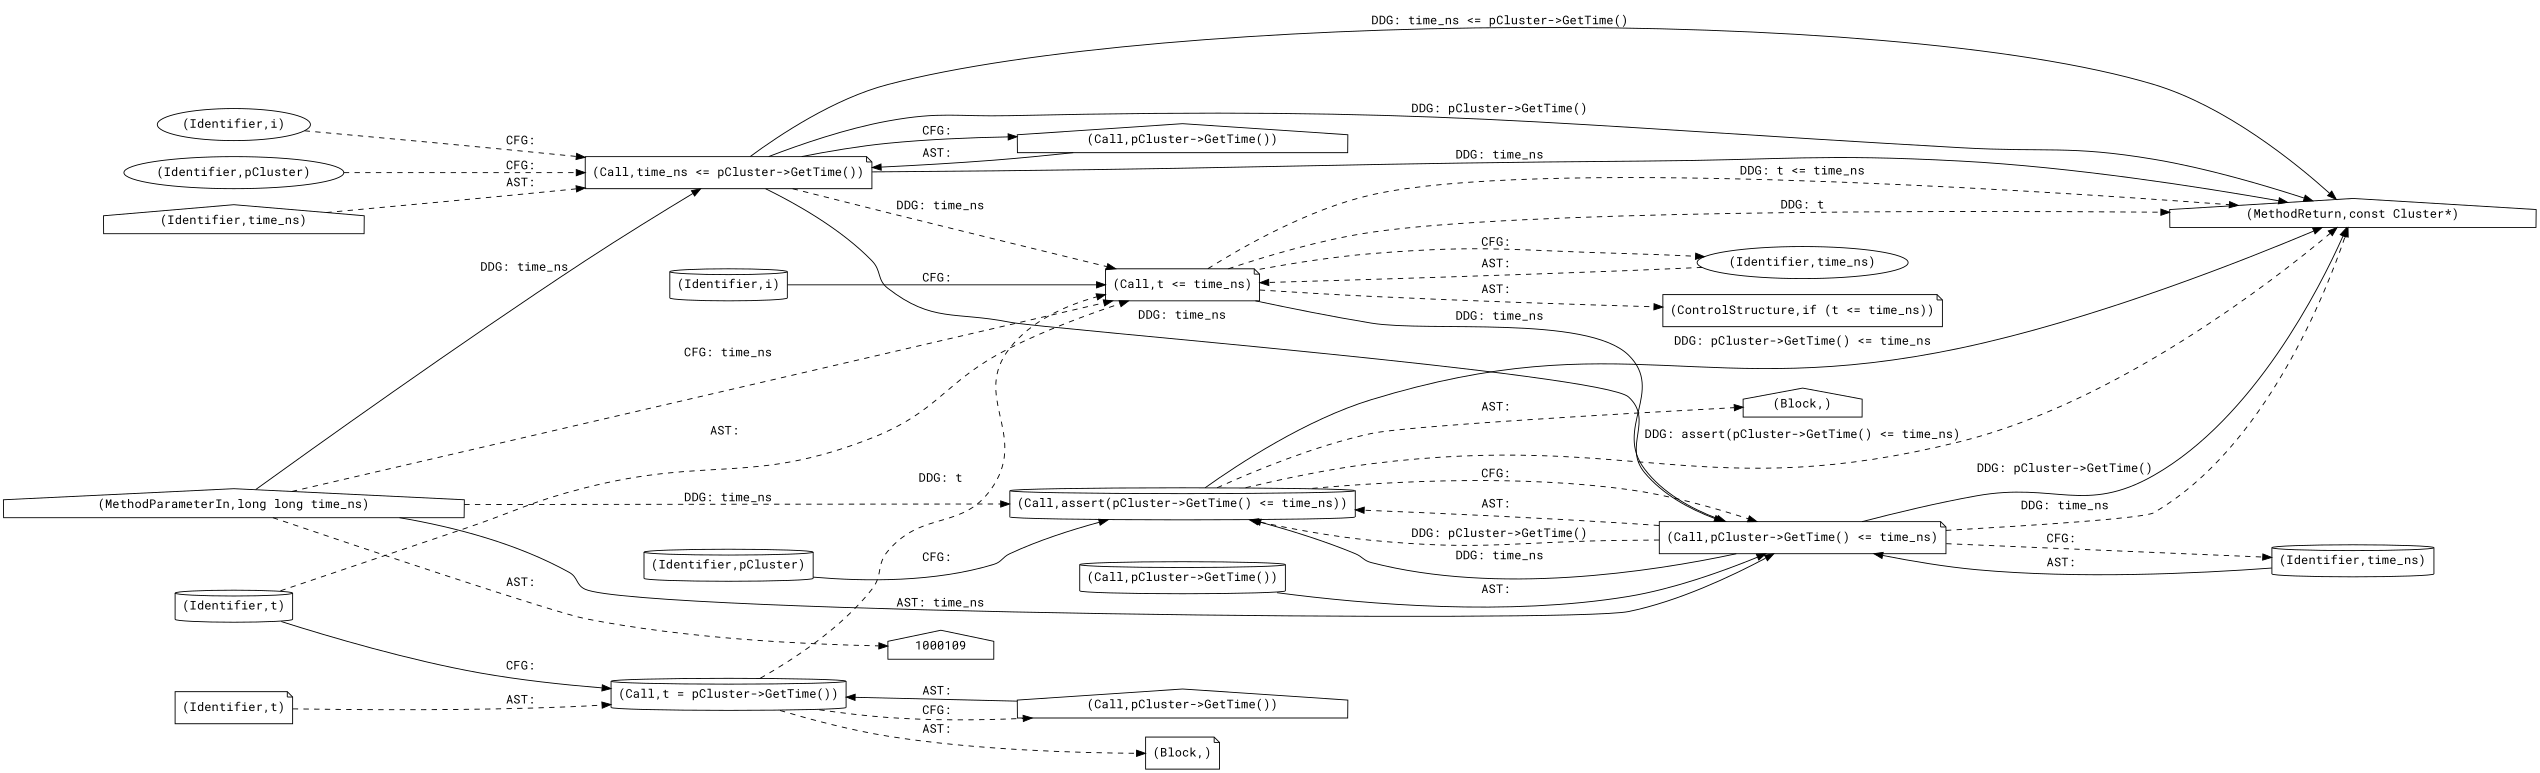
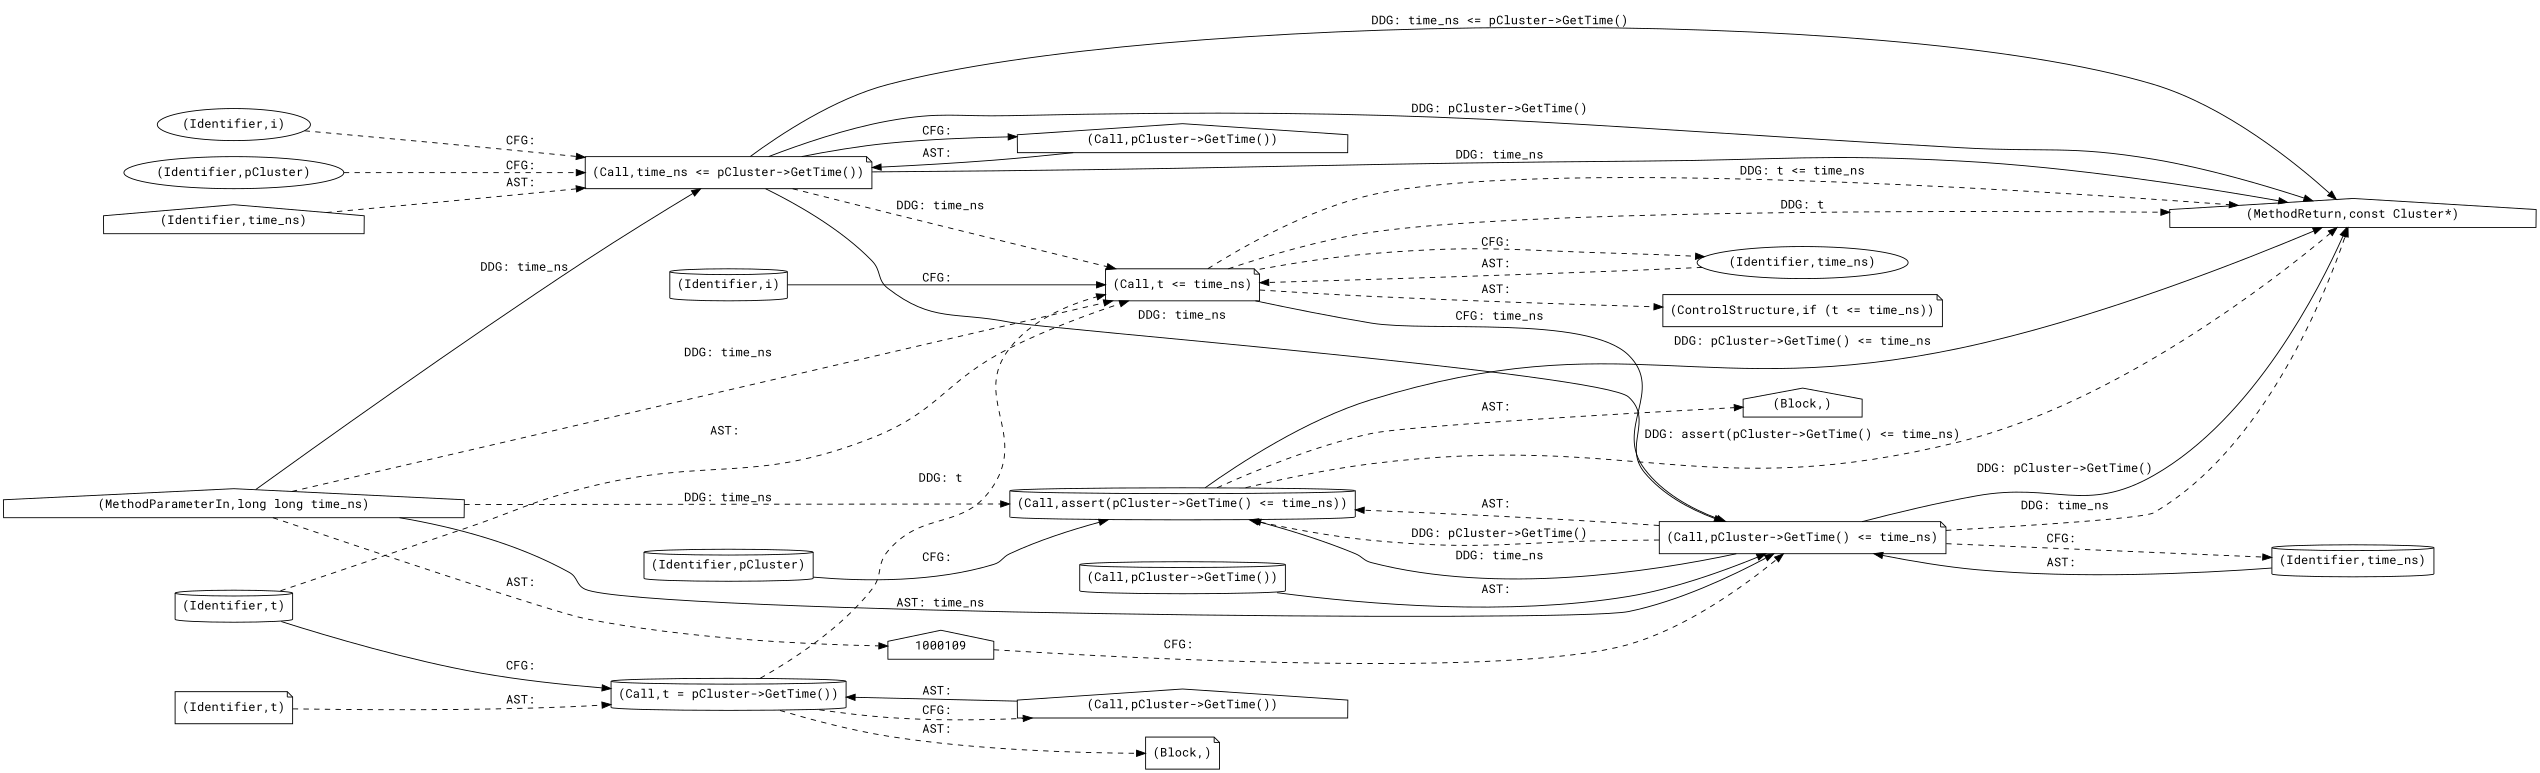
  digraph {
    fontname="Roboto Mono"
    rankdir=LR
    node [fontname="Roboto Mono" shape=cylinder]
    edge [fontname="Roboto Mono" style=dashed]
    n1 [label="(Call,assert(pCluster->GetTime() <= time_ns))"]
    n2 [label="(Call,pCluster->GetTime() <= time_ns)" shape=note]
    n3 [label="(MethodReturn,const Cluster*)" shape=house]
    n4 [label="(Block,)" shape=house]
    n5 [label="(Identifier,time_ns)"]
    n6 [label="(Call,time_ns <= pCluster->GetTime())" shape=note]
    n7 [label="(Call,t <= time_ns)" shape=note]
    n8 [label="(Call,pCluster->GetTime())" shape=house]
    n9 [label="(ControlStructure,if (t <= time_ns))" shape=note]
    n10 [label="(Identifier,time_ns)" shape=ellipse]
    n11 [label="(MethodParameterIn,long long time_ns)" shape=house]
    n12 [label=1000109 shape=house]
    n13 [label="(Call,t = pCluster->GetTime())"]
    n14 [label="(Call,pCluster->GetTime())" shape=house]
    n15 [label="(Block,)" shape=note]
    n16 [label="(Identifier,time_ns)" shape=house]
    n17 [label="(Identifier,t)"]
    n18 [label="(Identifier,i)" shape=ellipse]
    n19 [label="(Identifier,i)"]
    n20 [label="(Identifier,pCluster)" shape=ellipse]
    n21 [label="(Call,pCluster->GetTime())"]
    n22 [label="(Identifier,t)" shape=note]
    n23 [label="(Identifier,pCluster)"]
-   n1 -> n2 [label="CFG: "]
+   n12 -> n2 [label="CFG: "]
    n1 -> n3 [label="DDG: pCluster->GetTime() <= time_ns" style=solid]
    n1 -> n3 [label="DDG: assert(pCluster->GetTime() <= time_ns)"]
    n1 -> n4 [label="AST: "]
    n2 -> n1 [label="AST: "]
    n2 -> n1 [label="DDG: pCluster->GetTime()"]
    n2 -> n1 [label="DDG: time_ns" style=solid]
    n2 -> n3 [label="DDG: pCluster->GetTime()" style=solid]
    n2 -> n3 [label="DDG: time_ns"]
    n2 -> n5 [label="CFG: "]
    n5 -> n2 [label="AST: " style=solid]
    n6 -> n2 [label="DDG: time_ns" style=solid]
    n6 -> n3 [label="DDG: time_ns" style=solid]
    n6 -> n3 [label="DDG: time_ns <= pCluster->GetTime()" style=solid]
    n6 -> n3 [label="DDG: pCluster->GetTime()" style=solid]
    n6 -> n7 [label="DDG: time_ns"]
    n6 -> n8 [label="CFG: " style=solid]
-   n7 -> n2 [label="DDG: time_ns" style=solid]
+   n7 -> n2 [label="CFG: time_ns" style=solid]
    n7 -> n3 [label="DDG: t <= time_ns"]
    n7 -> n3 [label="DDG: t"]
    n7 -> n9 [label="AST: "]
    n7 -> n10 [label="CFG: "]
    n8 -> n6 [label="AST: " style=solid]
    n10 -> n7 [label="AST: "]
    n11 -> n1 [label="DDG: time_ns"]
    n11 -> n2 [label="AST: time_ns" style=solid]
    n11 -> n6 [label="DDG: time_ns" style=solid]
-   n11 -> n7 [label="CFG: time_ns"]
+   n11 -> n7 [label="DDG: time_ns"]
    n11 -> n12 [label="AST: "]
    n13 -> n7 [label="DDG: t"]
    n13 -> n14 [label="CFG: "]
    n13 -> n15 [label="AST: "]
    n14 -> n13 [label="AST: " style=solid]
    n16 -> n6 [label="AST: "]
    n17 -> n7 [label="AST: "]
    n17 -> n13 [label="CFG: " style=solid]
    n18 -> n6 [label="CFG: "]
    n19 -> n7 [label="CFG: " style=solid]
    n20 -> n6 [label="CFG: "]
    n21 -> n2 [label="AST: " style=solid]
    n22 -> n13 [label="AST: "]
    n23 -> n1 [label="CFG: " style=solid]
  }
